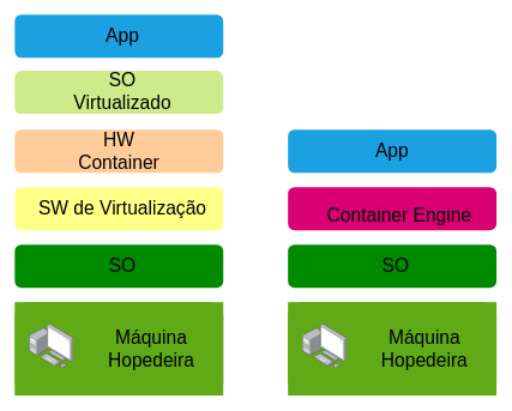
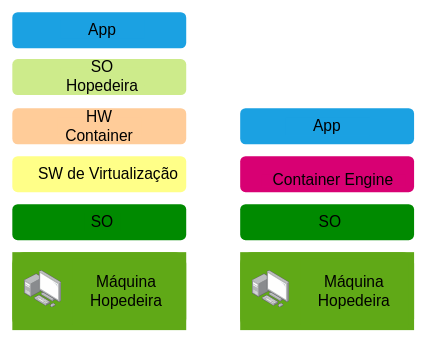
  <mxCell id="0" />
  <mxCell id="1" parent="0" />
  <mxCell id="2" value="" style="group;fillColor=#60a917;fontColor=#000000;strokeColor=none;" vertex="1" connectable="0" parent="1"><mxGeometry x="20" y="420" width="290" height="130" as="geometry" /></mxCell>
  <mxCell id="3" value="" style="rounded=1;whiteSpace=wrap;html=1;fillColor=#60a917;fontColor=#000000;strokeColor=none;" vertex="1" parent="2"><mxGeometry width="290" height="130" as="geometry" /></mxCell>
  <mxCell id="4" value="" style="points=[];aspect=fixed;html=1;align=center;shadow=0;dashed=0;image;image=img/lib/allied_telesis/computer_and_terminals/Personal_Computer_with_Server.svg;fillColor=#60a917;fontColor=#000000;strokeColor=none;" vertex="1" parent="2"><mxGeometry x="20" y="30" width="62.4" height="62.4" as="geometry" /></mxCell>
  <mxCell id="5" value="Máquina Hopedeira" style="text;html=1;strokeColor=none;fillColor=#60a917;align=center;verticalAlign=middle;whiteSpace=wrap;rounded=0;fontSize=26;fontColor=#000000;" vertex="1" parent="2"><mxGeometry x="100" y="10" width="180" height="110" as="geometry" /></mxCell>
  <mxCell id="6" value="" style="rounded=1;whiteSpace=wrap;html=1;fontSize=26;fillColor=#008a00;fontColor=#000000;strokeColor=none;" vertex="1" parent="1"><mxGeometry x="20" y="340" width="290" height="60" as="geometry" /></mxCell>
  <mxCell id="7" value="SO" style="text;html=1;strokeColor=none;fillColor=#008a00;align=center;verticalAlign=middle;whiteSpace=wrap;rounded=0;fontSize=26;fontColor=#000000;" vertex="1" parent="1"><mxGeometry x="140" y="353.9" width="60" height="30" as="geometry" /></mxCell>
  <mxCell id="8" value="" style="rounded=1;whiteSpace=wrap;html=1;fontSize=26;fillColor=#ffff88;strokeColor=none;fontColor=#000000;" vertex="1" parent="1"><mxGeometry x="20" y="260" width="290" height="60" as="geometry" /></mxCell>
- <mxCell id="9" value="SW de Virtualização" style="text;html=1;strokeColor=none;fillColor=#ffff88;align=center;verticalAlign=middle;whiteSpace=wrap;rounded=0;fontSize=26;fontColor=#000000;" vertex="1" parent="1"><mxGeometry x="50" y="280" width="240" height="20" as="geometry" /></mxCell>
+ <mxCell id="9" value="SW de Virtualização" style="text;html=1;strokeColor=none;fillColor=#ffff88;align=center;verticalAlign=middle;whiteSpace=wrap;rounded=0;fontSize=26;fontColor=#000000;" vertex="1" parent="1"><mxGeometry x="60" y="280" width="240" height="20" as="geometry" /></mxCell>
  <mxCell id="10" value="" style="rounded=1;whiteSpace=wrap;html=1;fontSize=26;fillColor=#cdeb8b;strokeColor=none;fontColor=#000000;" vertex="1" parent="1"><mxGeometry x="20" y="98" width="290" height="60" as="geometry" /></mxCell>
- <mxCell id="11" value="SO Virtualizado" style="text;html=1;strokeColor=none;fillColor=#cdeb8b;align=center;verticalAlign=middle;whiteSpace=wrap;rounded=0;fontSize=26;fontColor=#000000;" vertex="1" parent="1"><mxGeometry x="100" y="111.9" width="140" height="30" as="geometry" /></mxCell>
+ <mxCell id="11" value="SO Hopedeira" style="text;html=1;strokeColor=none;fillColor=#cdeb8b;align=center;verticalAlign=middle;whiteSpace=wrap;rounded=0;fontSize=26;fontColor=#000000;" vertex="1" parent="1"><mxGeometry x="100" y="111.9" width="140" height="30" as="geometry" /></mxCell>
  <mxCell id="12" value="" style="rounded=1;whiteSpace=wrap;html=1;fontSize=26;fillColor=#ffcc99;strokeColor=none;fontColor=#000000;" vertex="1" parent="1"><mxGeometry x="20" y="180" width="290" height="60" as="geometry" /></mxCell>
  <mxCell id="13" value="HW Container" style="text;html=1;strokeColor=none;fillColor=#ffcc99;align=center;verticalAlign=middle;whiteSpace=wrap;rounded=0;fontSize=26;fontColor=#000000;" vertex="1" parent="1"><mxGeometry x="95" y="195" width="140" height="30" as="geometry" /></mxCell>
  <mxCell id="14" value="" style="rounded=1;whiteSpace=wrap;html=1;fontSize=26;fillColor=#1ba1e2;fontColor=#000000;strokeColor=none;" vertex="1" parent="1"><mxGeometry x="20" y="20" width="290" height="60" as="geometry" /></mxCell>
  <mxCell id="15" value="App" style="text;html=1;strokeColor=none;fillColor=#1ba1e2;align=center;verticalAlign=middle;whiteSpace=wrap;rounded=0;fontSize=26;fontColor=#000000;" vertex="1" parent="1"><mxGeometry x="100" y="33.9" width="140" height="30" as="geometry" /></mxCell>
  <mxCell id="16" value="" style="group;fillColor=#60a917;fontColor=#000000;strokeColor=none;" vertex="1" connectable="0" parent="1"><mxGeometry x="400" y="420" width="290" height="130" as="geometry" /></mxCell>
  <mxCell id="17" value="" style="rounded=1;whiteSpace=wrap;html=1;fillColor=#60a917;fontColor=#000000;strokeColor=none;" vertex="1" parent="16"><mxGeometry width="290" height="130" as="geometry" /></mxCell>
  <mxCell id="18" value="" style="points=[];aspect=fixed;html=1;align=center;shadow=0;dashed=0;image;image=img/lib/allied_telesis/computer_and_terminals/Personal_Computer_with_Server.svg;fillColor=#60a917;fontColor=#000000;strokeColor=none;" vertex="1" parent="16"><mxGeometry x="20" y="30" width="62.4" height="62.4" as="geometry" /></mxCell>
  <mxCell id="19" value="Máquina Hopedeira" style="text;html=1;strokeColor=none;fillColor=#60a917;align=center;verticalAlign=middle;whiteSpace=wrap;rounded=0;fontSize=26;fontColor=#000000;" vertex="1" parent="16"><mxGeometry x="100" y="10" width="180" height="110" as="geometry" /></mxCell>
  <mxCell id="20" value="" style="rounded=1;whiteSpace=wrap;html=1;fontSize=26;fillColor=#008a00;fontColor=#000000;strokeColor=none;" vertex="1" parent="1"><mxGeometry x="400" y="340" width="290" height="60" as="geometry" /></mxCell>
  <mxCell id="21" value="SO" style="text;html=1;strokeColor=none;fillColor=#008a00;align=center;verticalAlign=middle;whiteSpace=wrap;rounded=0;fontSize=26;fontColor=#000000;" vertex="1" parent="1"><mxGeometry x="520" y="353.9" width="60" height="30" as="geometry" /></mxCell>
  <mxCell id="22" value="" style="rounded=1;whiteSpace=wrap;html=1;fontSize=26;fillColor=#d80073;fontColor=#000000;strokeColor=none;" vertex="1" parent="1"><mxGeometry x="400" y="260" width="290" height="60" as="geometry" /></mxCell>
  <mxCell id="23" value="Container Engine" style="text;html=1;strokeColor=none;fillColor=#d80073;align=center;verticalAlign=middle;whiteSpace=wrap;rounded=0;fontSize=26;fontColor=#000000;" vertex="1" parent="1"><mxGeometry x="435" y="290" width="240" height="20" as="geometry" /></mxCell>
  <mxCell id="24" value="" style="rounded=1;whiteSpace=wrap;html=1;fontSize=26;fillColor=#1ba1e2;fontColor=#000000;strokeColor=none;" vertex="1" parent="1"><mxGeometry x="400" y="180" width="290" height="60" as="geometry" /></mxCell>
  <mxCell id="25" value="App" style="text;html=1;strokeColor=none;fillColor=#1ba1e2;align=center;verticalAlign=middle;whiteSpace=wrap;rounded=0;fontSize=26;fontColor=#000000;" vertex="1" parent="1"><mxGeometry x="475" y="195" width="140" height="30" as="geometry" /></mxCell>
